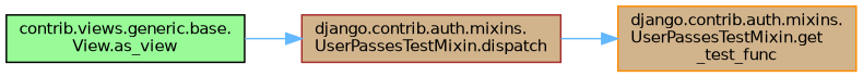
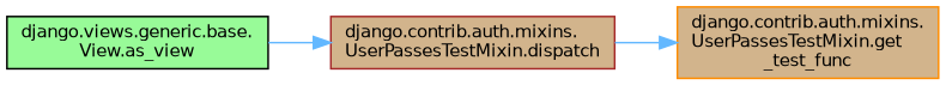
  digraph {
    rankdir=RL
    node [fillcolor=tan fontname=Helvetica fontsize=10 shape=box style=filled]
    edge [color=steelblue1 dir=back fontname=Helvetica fontsize=10 labelfontname=Helvetica labelfontsize=10 style=solid]
    n1 [color=darkorange fontcolor=black height=0.2 label="django.contrib.auth.mixins.\lUserPassesTestMixin.get\l_test_func" width=0.4]
    n2 [color=brown height=0.2 label="django.contrib.auth.mixins.\lUserPassesTestMixin.dispatch" width=0.4]
-   n3 [color=black fillcolor=palegreen height=0.2 label="contrib.views.generic.base.\lView.as_view" width=0.4]
+   n3 [color=black fillcolor=palegreen height=0.2 label="django.views.generic.base.\lView.as_view" width=0.4]
    n1 -> n2
    n2 -> n3
  }
